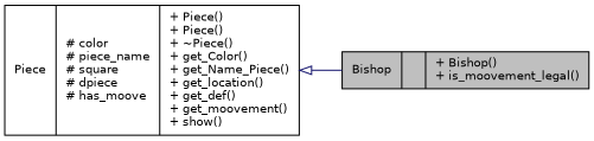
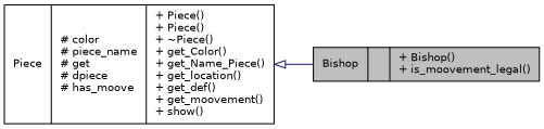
  digraph {
    rankdir=LR
    node [color=black fontname=Helvetica fontsize=10 shape=record style=filled]
    n1 [fillcolor=grey75 fontcolor=black height=0.2 label="{Bishop\n||+ Bishop()\l+ is_moovement_legal()\l}" width=0.4]
-   n2 [fillcolor=white height=0.2 label="{Piece\n|# color\l# piece_name\l# square\l# dpiece\l# has_moove\l|+ Piece()\l+ Piece()\l+ ~Piece()\l+ get_Color()\l+ get_Name_Piece()\l+ get_location()\l+ get_def()\l+ get_moovement()\l+ show()\l}" width=0.4]
+   n2 [fillcolor=white height=0.2 label="{Piece\n|# color\l# piece_name\l# get\l# dpiece\l# has_moove\l|+ Piece()\l+ Piece()\l+ ~Piece()\l+ get_Color()\l+ get_Name_Piece()\l+ get_location()\l+ get_def()\l+ get_moovement()\l+ show()\l}" width=0.4]
    n2 -> n1 [arrowtail=onormal color=midnightblue dir=back fontname=Helvetica fontsize=10 labelfontname=Helvetica labelfontsize=10 style=solid]
  }
